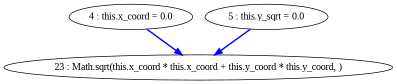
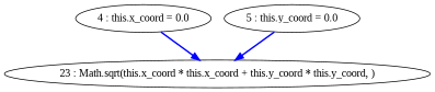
  digraph {
    fontname="Liberation Serif"
    node [fontname="Liberation Serif"]
    edge [color=blue style=bold fontname="Liberation Serif"]
    "4 : this.x_coord = 0.0"
    "23 : Math.sqrt(this.x_coord * this.x_coord + this.y_coord * this.y_coord, )"
-   "5 : this.y_coord = 0.0" [label="5 : this.y_sqrt = 0.0"]
+   "5 : this.y_coord = 0.0"
    "4 : this.x_coord = 0.0" -> "23 : Math.sqrt(this.x_coord * this.x_coord + this.y_coord * this.y_coord, )"
    "5 : this.y_coord = 0.0" -> "23 : Math.sqrt(this.x_coord * this.x_coord + this.y_coord * this.y_coord, )"
  }
